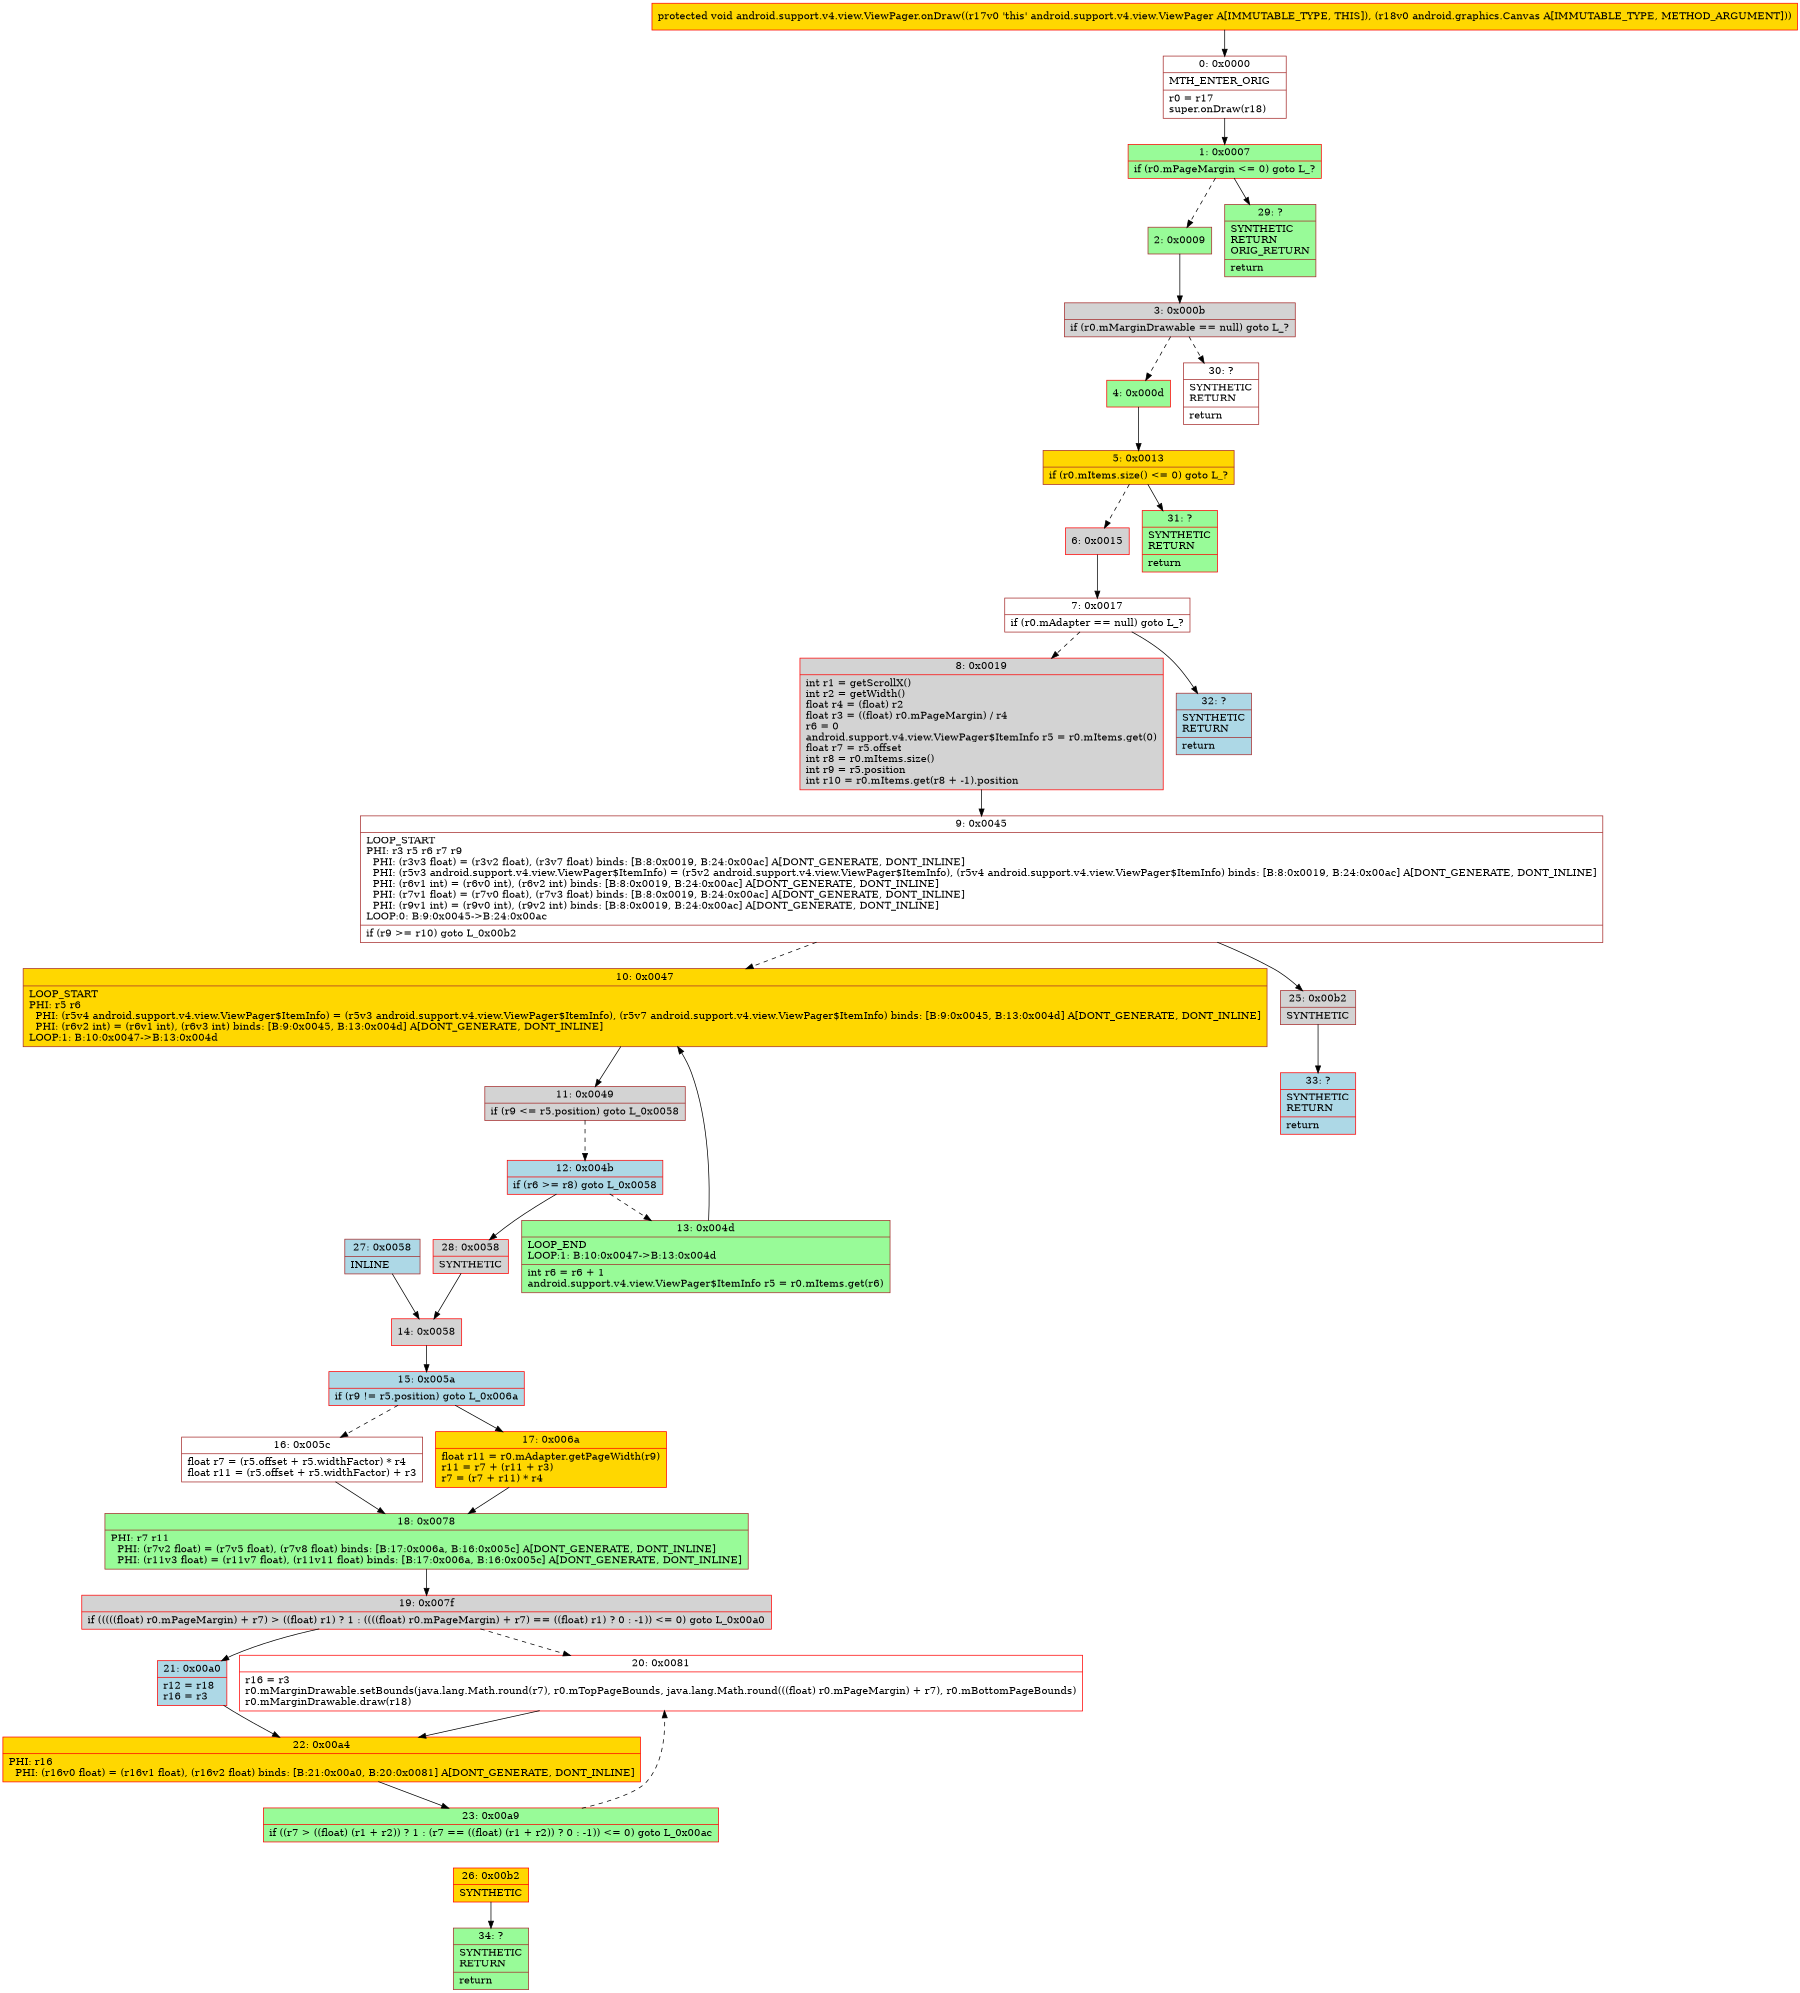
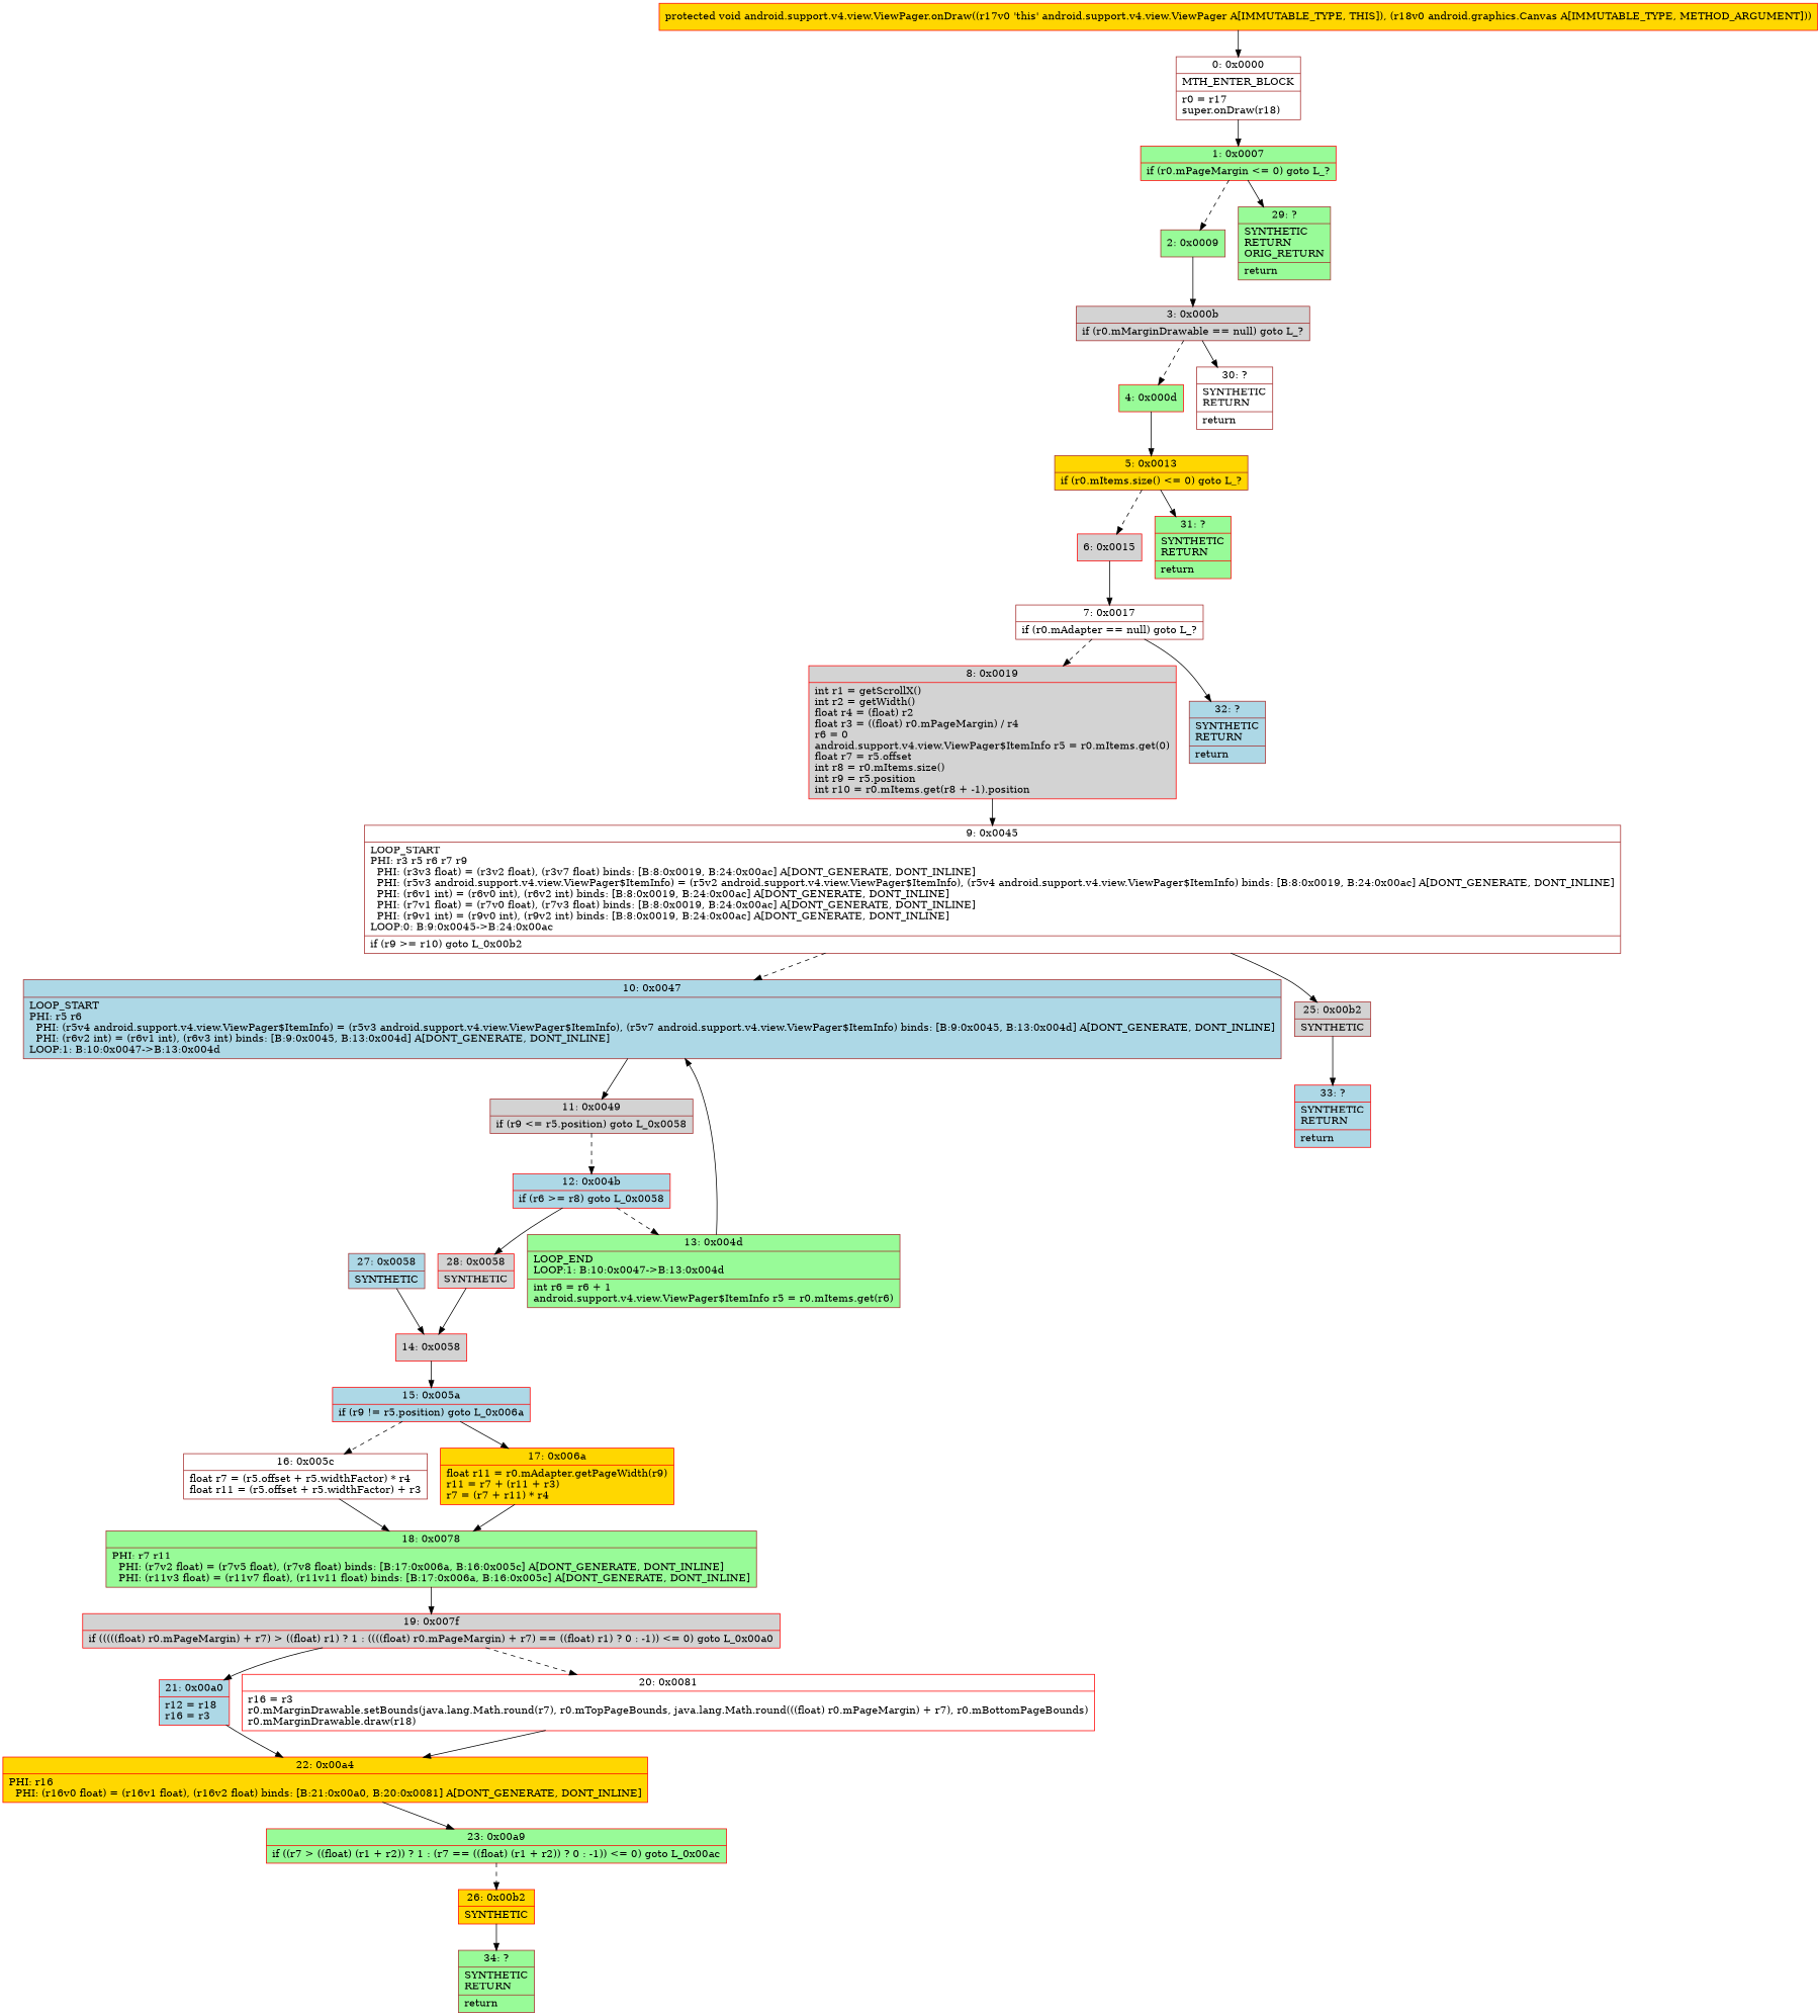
  digraph {
    node [color=red fillcolor=palegreen shape=record style=filled]
-   n1 [color=brown fillcolor=white label="{0\:\ 0x0000|MTH_ENTER_ORIG\l|r0 = r17\lsuper.onDraw(r18)\l}"]
+   n1 [color=brown fillcolor=white label="{0\:\ 0x0000|MTH_ENTER_BLOCK\l|r0 = r17\lsuper.onDraw(r18)\l}"]
    n2 [label="{1\:\ 0x0007|if (r0.mPageMargin \<= 0) goto L_?\l}"]
    n3 [color=brown label="{2\:\ 0x0009}"]
    n4 [color=brown label="{29\:\ ?|SYNTHETIC\lRETURN\lORIG_RETURN\l|return\l}"]
    n5 [color=brown fillcolor=lightgrey label="{3\:\ 0x000b|if (r0.mMarginDrawable == null) goto L_?\l}"]
    n6 [label="{4\:\ 0x000d}"]
    n7 [color=brown fillcolor=white label="{30\:\ ?|SYNTHETIC\lRETURN\l|return\l}"]
    n8 [color=brown fillcolor=gold label="{5\:\ 0x0013|if (r0.mItems.size() \<= 0) goto L_?\l}"]
    n9 [fillcolor=lightgrey label="{6\:\ 0x0015}"]
    n10 [label="{31\:\ ?|SYNTHETIC\lRETURN\l|return\l}"]
    n11 [color=brown fillcolor=white label="{7\:\ 0x0017|if (r0.mAdapter == null) goto L_?\l}"]
    n12 [fillcolor=lightgrey label="{8\:\ 0x0019|int r1 = getScrollX()\lint r2 = getWidth()\lfloat r4 = (float) r2\lfloat r3 = ((float) r0.mPageMargin) \/ r4\lr6 = 0\landroid.support.v4.view.ViewPager$ItemInfo r5 = r0.mItems.get(0)\lfloat r7 = r5.offset\lint r8 = r0.mItems.size()\lint r9 = r5.position\lint r10 = r0.mItems.get(r8 + \-1).position\l}"]
    n13 [color=brown fillcolor=lightblue label="{32\:\ ?|SYNTHETIC\lRETURN\l|return\l}"]
    n14 [color=brown fillcolor=white label="{9\:\ 0x0045|LOOP_START\lPHI: r3 r5 r6 r7 r9 \l  PHI: (r3v3 float) = (r3v2 float), (r3v7 float) binds: [B:8:0x0019, B:24:0x00ac] A[DONT_GENERATE, DONT_INLINE]\l  PHI: (r5v3 android.support.v4.view.ViewPager$ItemInfo) = (r5v2 android.support.v4.view.ViewPager$ItemInfo), (r5v4 android.support.v4.view.ViewPager$ItemInfo) binds: [B:8:0x0019, B:24:0x00ac] A[DONT_GENERATE, DONT_INLINE]\l  PHI: (r6v1 int) = (r6v0 int), (r6v2 int) binds: [B:8:0x0019, B:24:0x00ac] A[DONT_GENERATE, DONT_INLINE]\l  PHI: (r7v1 float) = (r7v0 float), (r7v3 float) binds: [B:8:0x0019, B:24:0x00ac] A[DONT_GENERATE, DONT_INLINE]\l  PHI: (r9v1 int) = (r9v0 int), (r9v2 int) binds: [B:8:0x0019, B:24:0x00ac] A[DONT_GENERATE, DONT_INLINE]\lLOOP:0: B:9:0x0045\-\>B:24:0x00ac\l|if (r9 \>= r10) goto L_0x00b2\l}"]
-   n15 [color=brown fillcolor=gold label="{10\:\ 0x0047|LOOP_START\lPHI: r5 r6 \l  PHI: (r5v4 android.support.v4.view.ViewPager$ItemInfo) = (r5v3 android.support.v4.view.ViewPager$ItemInfo), (r5v7 android.support.v4.view.ViewPager$ItemInfo) binds: [B:9:0x0045, B:13:0x004d] A[DONT_GENERATE, DONT_INLINE]\l  PHI: (r6v2 int) = (r6v1 int), (r6v3 int) binds: [B:9:0x0045, B:13:0x004d] A[DONT_GENERATE, DONT_INLINE]\lLOOP:1: B:10:0x0047\-\>B:13:0x004d\l}"]
+   n15 [color=brown fillcolor=lightblue label="{10\:\ 0x0047|LOOP_START\lPHI: r5 r6 \l  PHI: (r5v4 android.support.v4.view.ViewPager$ItemInfo) = (r5v3 android.support.v4.view.ViewPager$ItemInfo), (r5v7 android.support.v4.view.ViewPager$ItemInfo) binds: [B:9:0x0045, B:13:0x004d] A[DONT_GENERATE, DONT_INLINE]\l  PHI: (r6v2 int) = (r6v1 int), (r6v3 int) binds: [B:9:0x0045, B:13:0x004d] A[DONT_GENERATE, DONT_INLINE]\lLOOP:1: B:10:0x0047\-\>B:13:0x004d\l}"]
    n16 [color=brown fillcolor=lightgrey label="{25\:\ 0x00b2|SYNTHETIC\l}"]
    n17 [color=brown fillcolor=lightgrey label="{11\:\ 0x0049|if (r9 \<= r5.position) goto L_0x0058\l}"]
    n18 [fillcolor=lightblue label="{33\:\ ?|SYNTHETIC\lRETURN\l|return\l}"]
    n19 [fillcolor=lightblue label="{12\:\ 0x004b|if (r6 \>= r8) goto L_0x0058\l}"]
    n20 [color=brown label="{13\:\ 0x004d|LOOP_END\lLOOP:1: B:10:0x0047\-\>B:13:0x004d\l|int r6 = r6 + 1\landroid.support.v4.view.ViewPager$ItemInfo r5 = r0.mItems.get(r6)\l}"]
    n21 [fillcolor=lightgrey label="{28\:\ 0x0058|SYNTHETIC\l}"]
-   n22 [color=brown fillcolor=lightblue label="{27\:\ 0x0058|INLINE\l}"]
+   n22 [color=brown fillcolor=lightblue label="{27\:\ 0x0058|SYNTHETIC\l}"]
    n23 [fillcolor=lightgrey label="{14\:\ 0x0058}"]
    n24 [fillcolor=lightblue label="{15\:\ 0x005a|if (r9 != r5.position) goto L_0x006a\l}"]
    n25 [color=brown fillcolor=white label="{16\:\ 0x005c|float r7 = (r5.offset + r5.widthFactor) * r4\lfloat r11 = (r5.offset + r5.widthFactor) + r3\l}"]
    n26 [fillcolor=gold label="{17\:\ 0x006a|float r11 = r0.mAdapter.getPageWidth(r9)\lr11 = r7 + (r11 + r3)\lr7 = (r7 + r11) * r4\l}"]
    n27 [color=brown label="{18\:\ 0x0078|PHI: r7 r11 \l  PHI: (r7v2 float) = (r7v5 float), (r7v8 float) binds: [B:17:0x006a, B:16:0x005c] A[DONT_GENERATE, DONT_INLINE]\l  PHI: (r11v3 float) = (r11v7 float), (r11v11 float) binds: [B:17:0x006a, B:16:0x005c] A[DONT_GENERATE, DONT_INLINE]\l}"]
    n28 [fillcolor=lightgrey label="{19\:\ 0x007f|if (((((float) r0.mPageMargin) + r7) \> ((float) r1) ? 1 : ((((float) r0.mPageMargin) + r7) == ((float) r1) ? 0 : \-1)) \<= 0) goto L_0x00a0\l}"]
    n29 [fillcolor=white label="{20\:\ 0x0081|r16 = r3\lr0.mMarginDrawable.setBounds(java.lang.Math.round(r7), r0.mTopPageBounds, java.lang.Math.round(((float) r0.mPageMargin) + r7), r0.mBottomPageBounds)\lr0.mMarginDrawable.draw(r18)\l}"]
    n30 [fillcolor=lightblue label="{21\:\ 0x00a0|r12 = r18\lr16 = r3\l}"]
    n31 [fillcolor=gold label="{22\:\ 0x00a4|PHI: r16 \l  PHI: (r16v0 float) = (r16v1 float), (r16v2 float) binds: [B:21:0x00a0, B:20:0x0081] A[DONT_GENERATE, DONT_INLINE]\l}"]
    n32 [label="{23\:\ 0x00a9|if ((r7 \> ((float) (r1 + r2)) ? 1 : (r7 == ((float) (r1 + r2)) ? 0 : \-1)) \<= 0) goto L_0x00ac\l}"]
    n33 [fillcolor=gold label="{26\:\ 0x00b2|SYNTHETIC\l}"]
    n34 [color=brown label="{34\:\ ?|SYNTHETIC\lRETURN\l|return\l}"]
    n35 [fillcolor=gold label="{protected void android.support.v4.view.ViewPager.onDraw((r17v0 'this' android.support.v4.view.ViewPager A[IMMUTABLE_TYPE, THIS]), (r18v0 android.graphics.Canvas A[IMMUTABLE_TYPE, METHOD_ARGUMENT])) }"]
    n1 -> n2
    n2 -> n3 [style=dashed]
    n2 -> n4
    n3 -> n5
    n5 -> n6 [style=dashed]
-   n5 -> n7 [style=dashed]
+   n5 -> n7
    n6 -> n8
    n8 -> n9 [style=dashed]
    n8 -> n10
    n9 -> n11
    n11 -> n12 [style=dashed]
    n11 -> n13
    n12 -> n14
    n14 -> n15 [style=dashed]
    n14 -> n16
    n15 -> n17
    n16 -> n18
    n17 -> n19 [style=dashed]
    n19 -> n20 [style=dashed]
    n19 -> n21
    n20 -> n15
    n21 -> n23
    n22 -> n23
    n23 -> n24
    n24 -> n25 [style=dashed]
    n24 -> n26
    n25 -> n27
    n26 -> n27
    n27 -> n28
    n28 -> n29 [style=dashed]
    n28 -> n30
    n29 -> n31
    n30 -> n31
    n31 -> n32
-   n32 -> n29 [style=dashed]
+   n32 -> n33 [style=dashed]
    n33 -> n34
    n35 -> n1
  }
